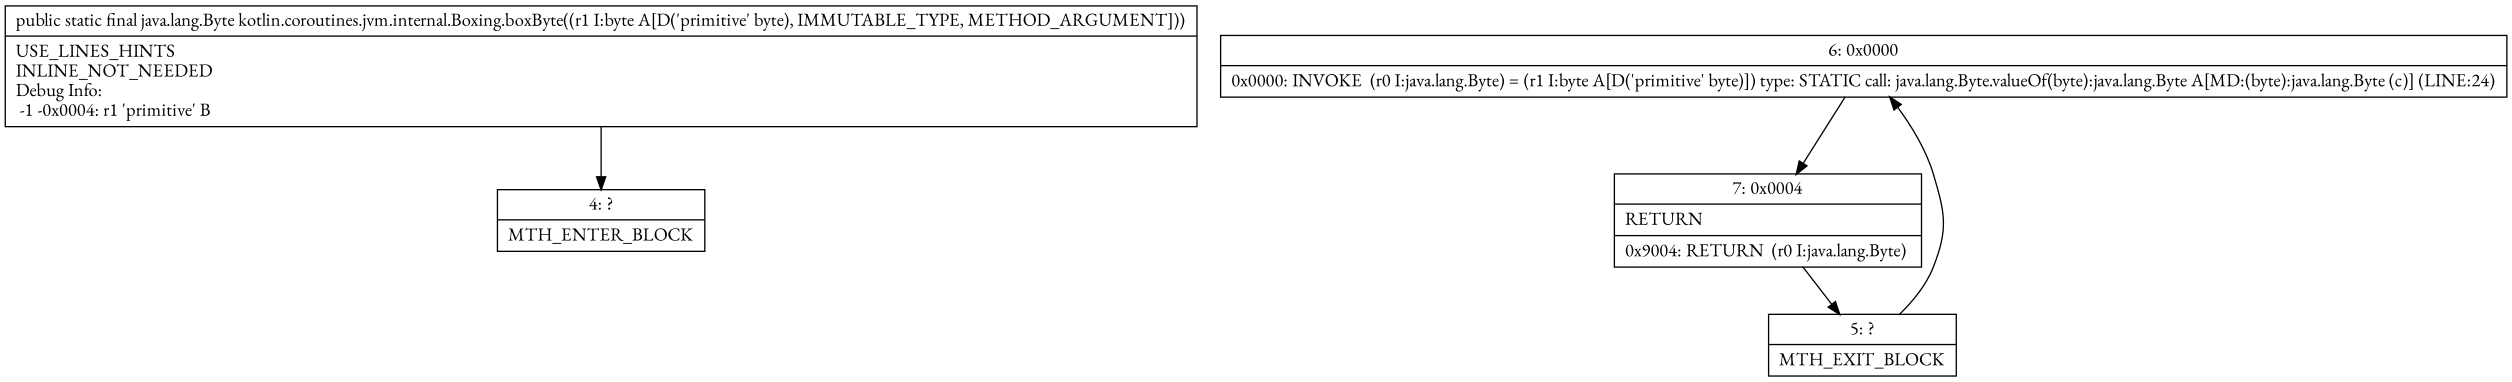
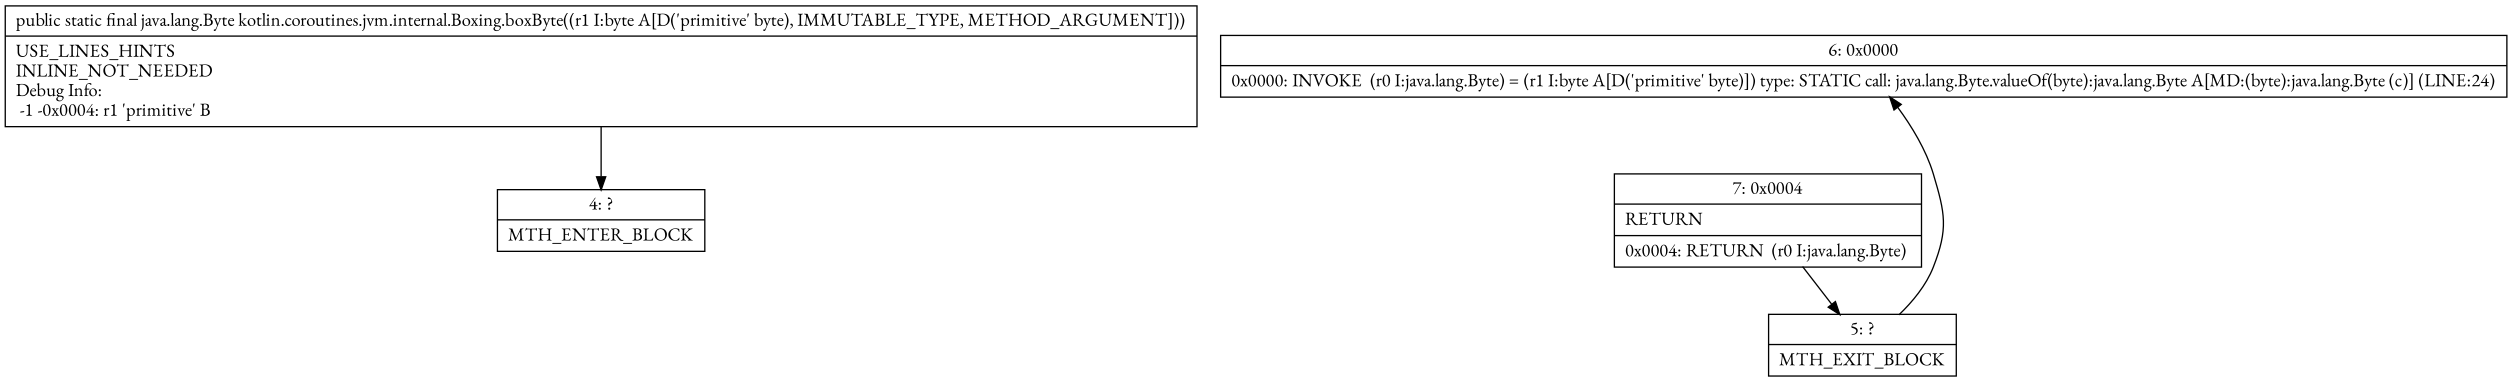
  digraph {
    fontname="EB Garamond"
    node [fontname="EB Garamond" shape=record]
    edge [fontname="EB Garamond"]
    n1 [label="{4\:\ ?|MTH_ENTER_BLOCK\l}"]
    n2 [label="{6\:\ 0x0000|0x0000: INVOKE  (r0 I:java.lang.Byte) = (r1 I:byte A[D('primitive' byte)]) type: STATIC call: java.lang.Byte.valueOf(byte):java.lang.Byte A[MD:(byte):java.lang.Byte (c)] (LINE:24)\l}"]
-   n3 [label="{7\:\ 0x0004|RETURN\l|0x9004: RETURN  (r0 I:java.lang.Byte) \l}"]
+   n3 [label="{7\:\ 0x0004|RETURN\l|0x0004: RETURN  (r0 I:java.lang.Byte) \l}"]
    n4 [label="{5\:\ ?|MTH_EXIT_BLOCK\l}"]
    n5 [label="{public static final java.lang.Byte kotlin.coroutines.jvm.internal.Boxing.boxByte((r1 I:byte A[D('primitive' byte), IMMUTABLE_TYPE, METHOD_ARGUMENT]))  | USE_LINES_HINTS\lINLINE_NOT_NEEDED\lDebug Info:\l  \-1 \-0x0004: r1 'primitive' B\l}"]
-   n2 -> n3
    n3 -> n4
    n4 -> n2
    n5 -> n1
  }
